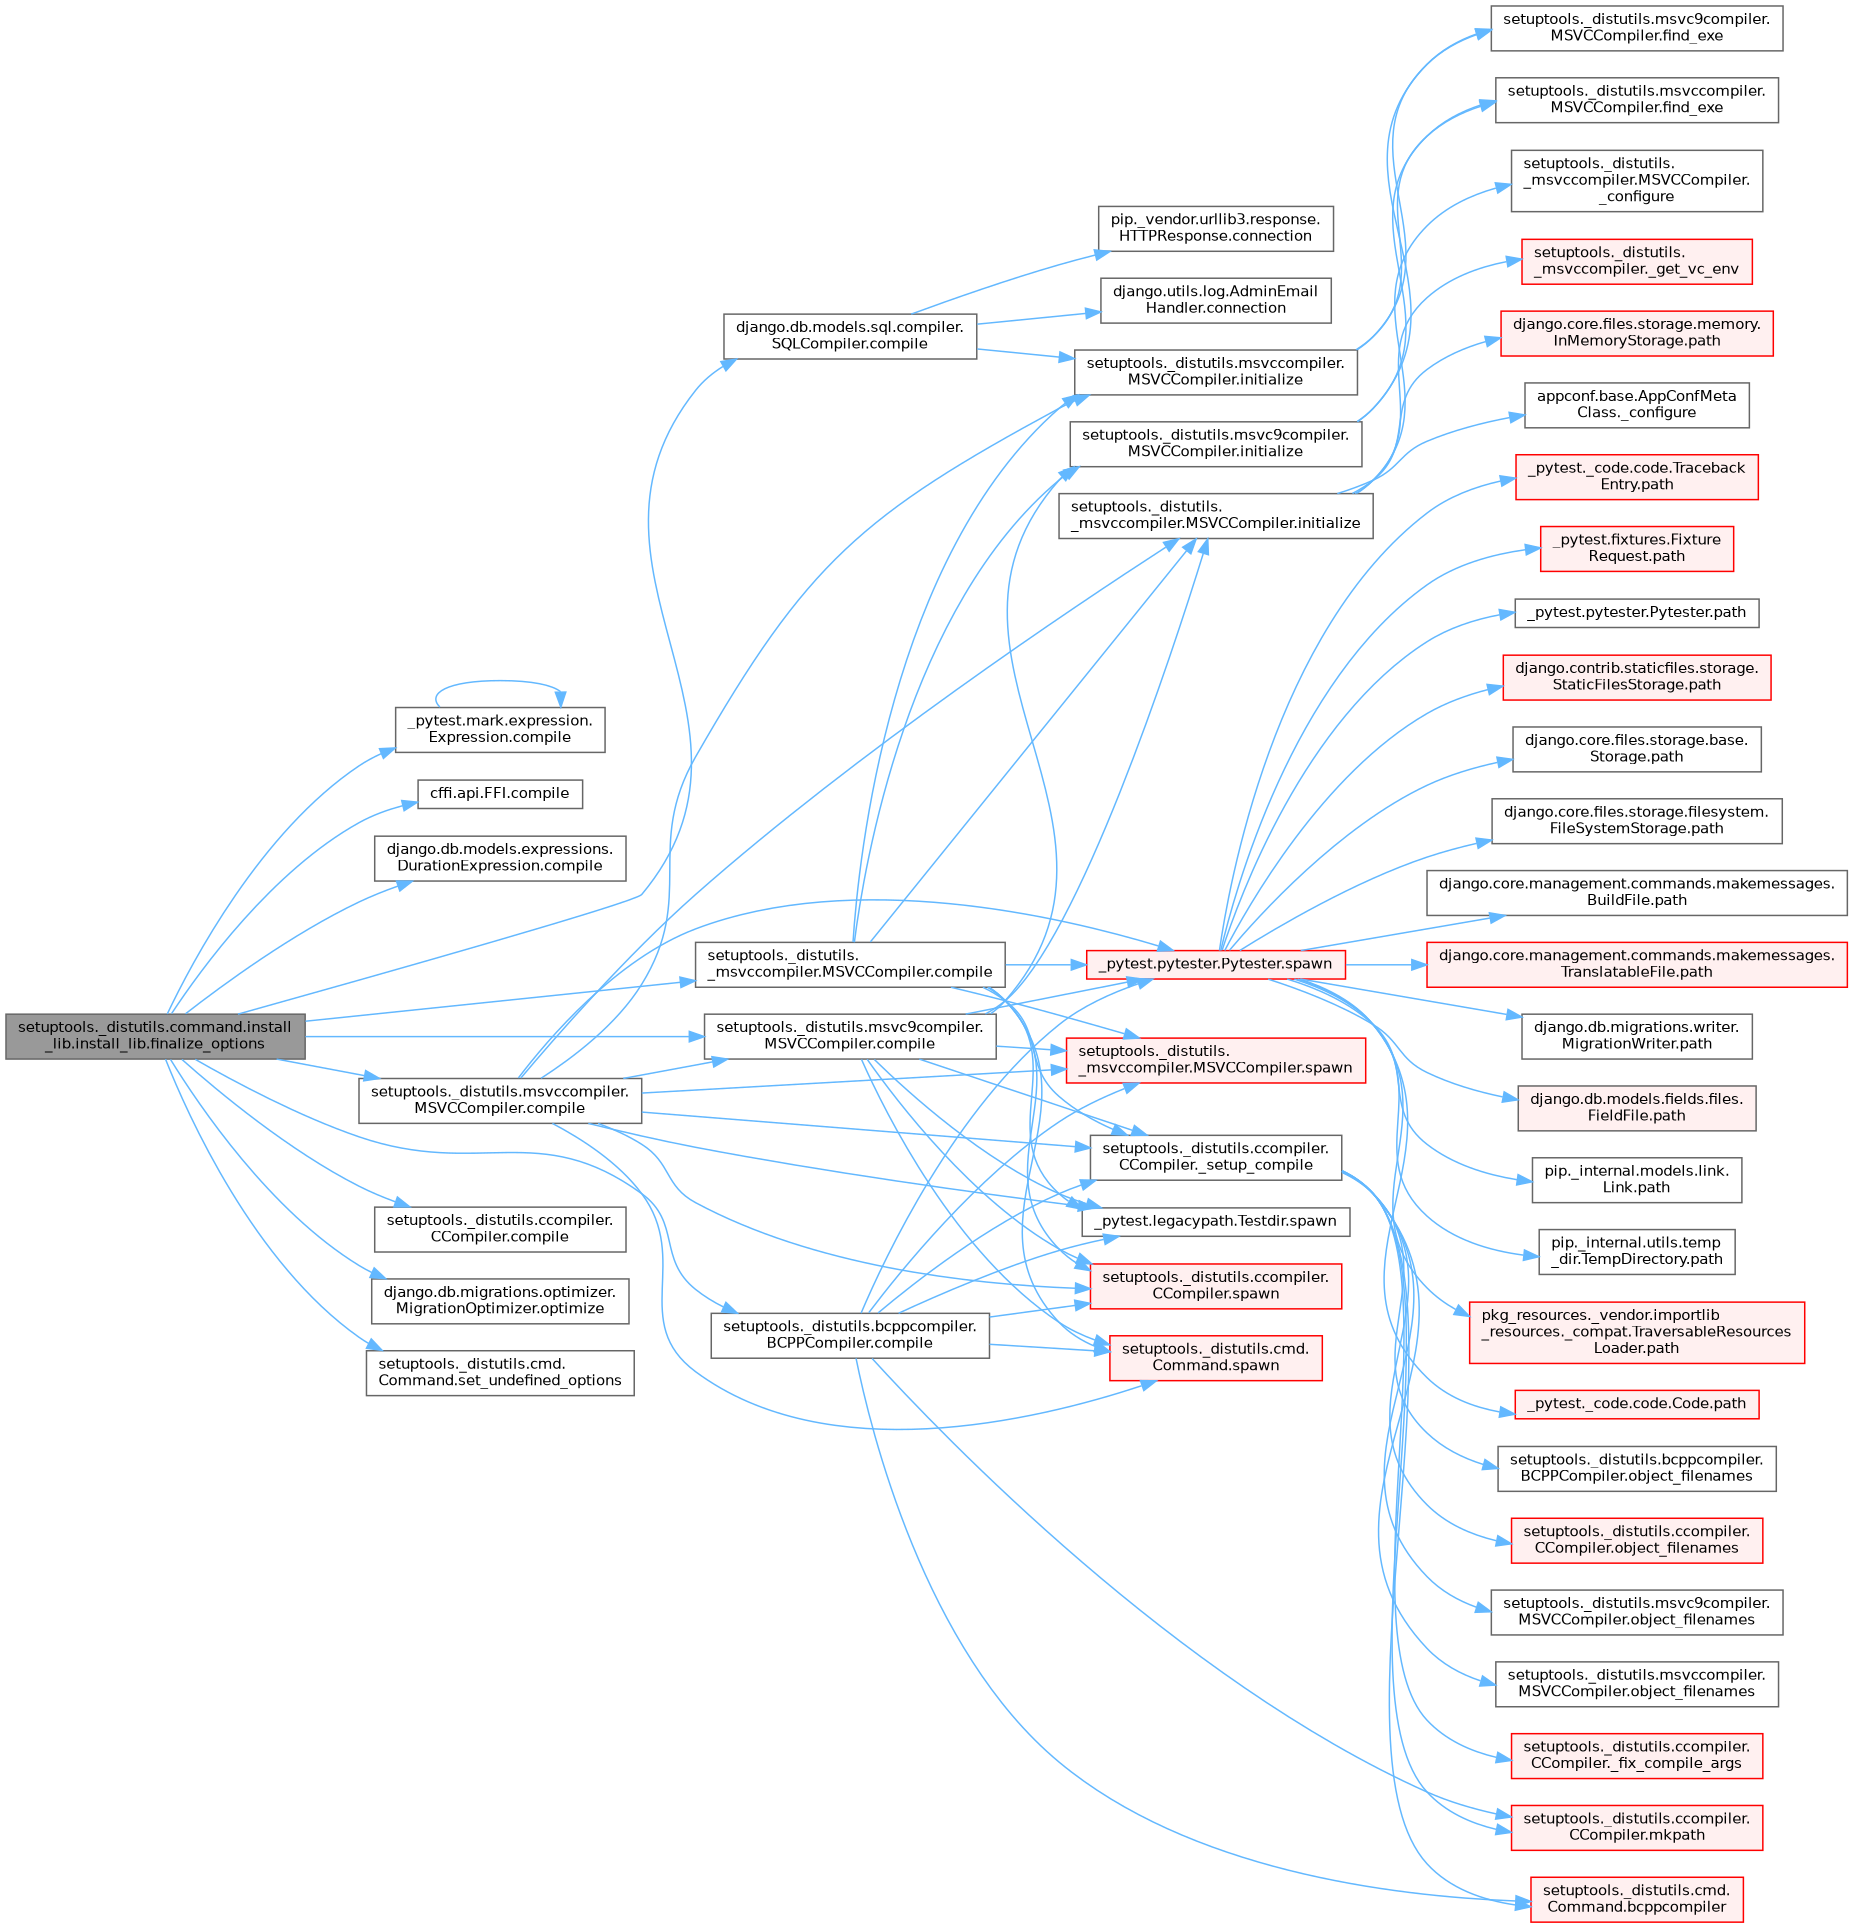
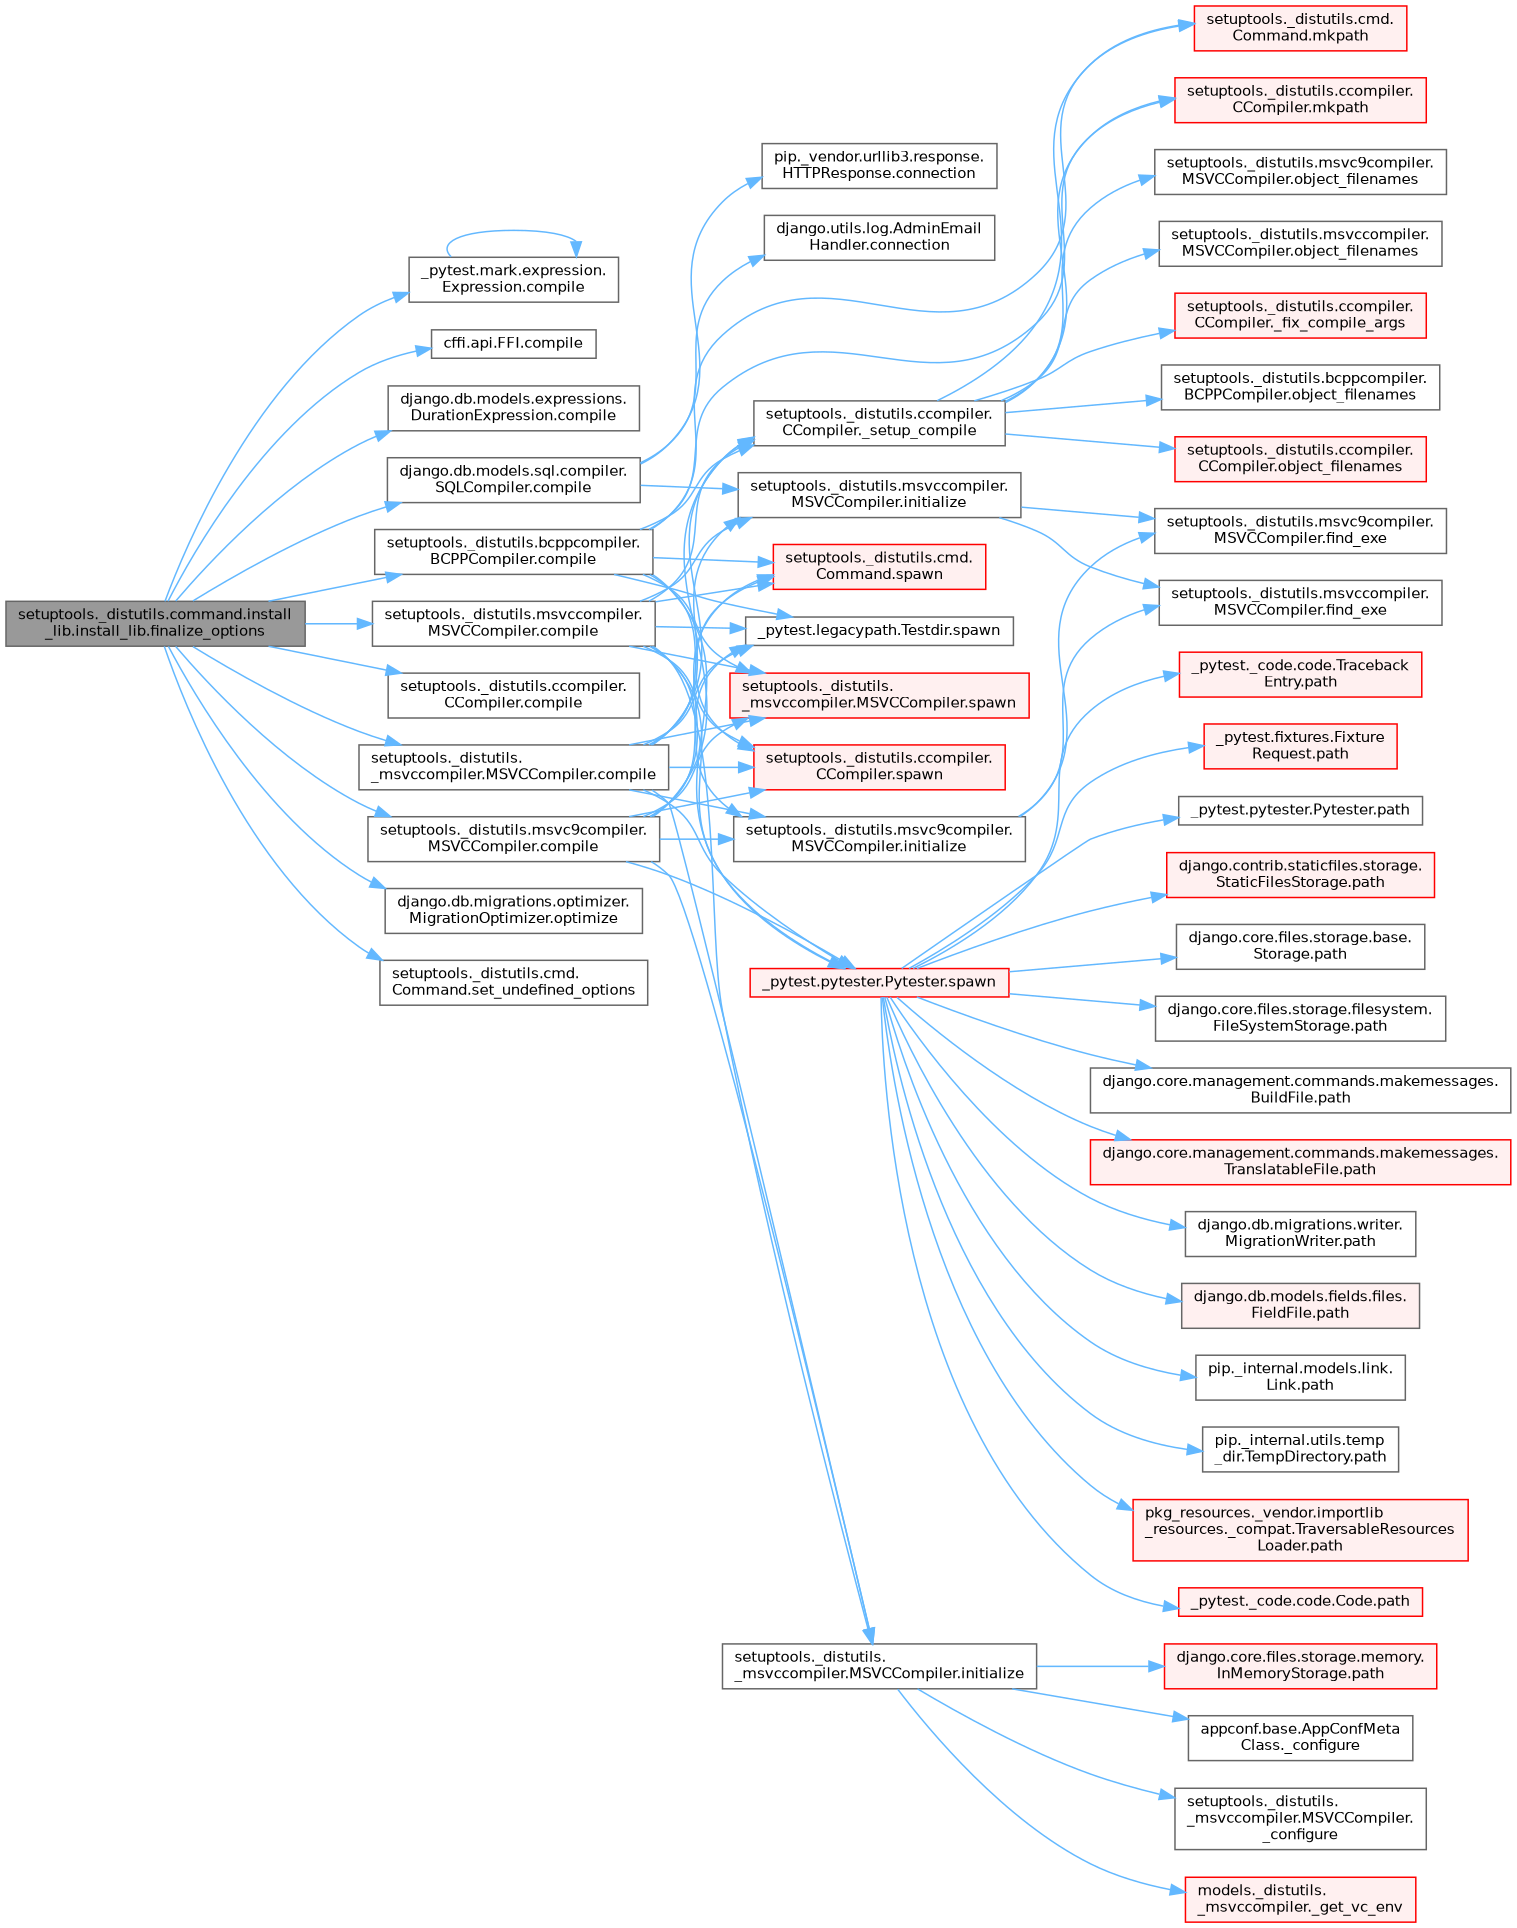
  digraph {
    rankdir=LR
    node [color=grey40 fillcolor=white fontname=Helvetica fontsize=10 shape=box style=filled]
    edge [color=steelblue1 fontname=Helvetica fontsize=10 labelfontname=Helvetica labelfontsize=10 style=solid]
    n1 [color=gray40 fillcolor=grey60 fontcolor=black height=0.2 label="setuptools._distutils.command.install\l_lib.install_lib.finalize_options" width=0.4]
    n2 [height=0.2 label="_pytest.mark.expression.\lExpression.compile" width=0.4]
    n3 [height=0.2 label="cffi.api.FFI.compile" width=0.4]
    n4 [height=0.2 label="django.db.models.expressions.\lDurationExpression.compile" width=0.4]
    n5 [height=0.2 label="django.db.models.sql.compiler.\lSQLCompiler.compile" width=0.4]
    n6 [height=0.2 label="setuptools._distutils.\l_msvccompiler.MSVCCompiler.compile" width=0.4]
    n7 [height=0.2 label="setuptools._distutils.bcppcompiler.\lBCPPCompiler.compile" width=0.4]
    n8 [height=0.2 label="setuptools._distutils.ccompiler.\lCCompiler.compile" width=0.4]
    n9 [height=0.2 label="setuptools._distutils.msvc9compiler.\lMSVCCompiler.compile" width=0.4]
    n10 [height=0.2 label="setuptools._distutils.msvccompiler.\lMSVCCompiler.compile" width=0.4]
    n11 [height=0.2 label="django.db.migrations.optimizer.\lMigrationOptimizer.optimize" width=0.4]
    n12 [height=0.2 label="setuptools._distutils.cmd.\lCommand.set_undefined_options" width=0.4]
    n13 [height=0.2 label="django.utils.log.AdminEmail\lHandler.connection" width=0.4]
    n14 [height=0.2 label="pip._vendor.urllib3.response.\lHTTPResponse.connection" width=0.4]
    n15 [height=0.2 label="setuptools._distutils.msvccompiler.\lMSVCCompiler.initialize" width=0.4]
    n16 [height=0.2 label="setuptools._distutils.ccompiler.\lCCompiler._setup_compile" width=0.4]
    n17 [height=0.2 label="setuptools._distutils.\l_msvccompiler.MSVCCompiler.initialize" width=0.4]
    n18 [height=0.2 label="setuptools._distutils.msvc9compiler.\lMSVCCompiler.initialize" width=0.4]
    n19 [height=0.2 label="_pytest.legacypath.Testdir.spawn" width=0.4]
    n20 [color=red fillcolor="#FFF0F0" height=0.2 label="_pytest.pytester.Pytester.spawn" width=0.4]
    n21 [color=red fillcolor="#FFF0F0" height=0.2 label="setuptools._distutils.\l_msvccompiler.MSVCCompiler.spawn" width=0.4]
    n22 [color=red fillcolor="#FFF0F0" height=0.2 label="setuptools._distutils.ccompiler.\lCCompiler.spawn" width=0.4]
    n23 [color=red fillcolor="#FFF0F0" height=0.2 label="setuptools._distutils.cmd.\lCommand.spawn" width=0.4]
    n24 [color=red fillcolor="#FFF0F0" height=0.2 label="setuptools._distutils.ccompiler.\lCCompiler.mkpath" width=0.4]
-   n25 [color=red fillcolor="#FFF0F0" height=0.2 label="setuptools._distutils.cmd.\lCommand.bcppcompiler" width=0.4]
+   n25 [color=red fillcolor="#FFF0F0" height=0.2 label="setuptools._distutils.cmd.\lCommand.mkpath" width=0.4]
    n26 [color=red fillcolor="#FFF0F0" height=0.2 label="setuptools._distutils.ccompiler.\lCCompiler._fix_compile_args" width=0.4]
    n27 [height=0.2 label="setuptools._distutils.bcppcompiler.\lBCPPCompiler.object_filenames" width=0.4]
    n28 [color=red fillcolor="#FFF0F0" height=0.2 label="setuptools._distutils.ccompiler.\lCCompiler.object_filenames" width=0.4]
    n29 [height=0.2 label="setuptools._distutils.msvc9compiler.\lMSVCCompiler.object_filenames" width=0.4]
    n30 [height=0.2 label="setuptools._distutils.msvccompiler.\lMSVCCompiler.object_filenames" width=0.4]
    n31 [height=0.2 label="appconf.base.AppConfMeta\lClass._configure" width=0.4]
    n32 [height=0.2 label="setuptools._distutils.\l_msvccompiler.MSVCCompiler.\l_configure" width=0.4]
-   n33 [color=red fillcolor="#FFF0F0" height=0.2 label="setuptools._distutils.\l_msvccompiler._get_vc_env" width=0.4]
+   n33 [color=red fillcolor="#FFF0F0" height=0.2 label="models._distutils.\l_msvccompiler._get_vc_env" width=0.4]
    n34 [color=red fillcolor="#FFF0F0" height=0.2 label="django.core.files.storage.memory.\lInMemoryStorage.path" width=0.4]
    n35 [height=0.2 label="setuptools._distutils.msvc9compiler.\lMSVCCompiler.find_exe" width=0.4]
    n36 [height=0.2 label="setuptools._distutils.msvccompiler.\lMSVCCompiler.find_exe" width=0.4]
    n37 [color=red fillcolor="#FFF0F0" height=0.2 label="_pytest._code.code.Code.path" width=0.4]
    n38 [color=red fillcolor="#FFF0F0" height=0.2 label="_pytest._code.code.Traceback\lEntry.path" width=0.4]
    n39 [color=red fillcolor="#FFF0F0" height=0.2 label="_pytest.fixtures.Fixture\lRequest.path" width=0.4]
    n40 [height=0.2 label="_pytest.pytester.Pytester.path" width=0.4]
    n41 [color=red fillcolor="#FFF0F0" height=0.2 label="django.contrib.staticfiles.storage.\lStaticFilesStorage.path" width=0.4]
    n42 [height=0.2 label="django.core.files.storage.base.\lStorage.path" width=0.4]
    n43 [height=0.2 label="django.core.files.storage.filesystem.\lFileSystemStorage.path" width=0.4]
    n44 [height=0.2 label="django.core.management.commands.makemessages.\lBuildFile.path" width=0.4]
    n45 [color=red fillcolor="#FFF0F0" height=0.2 label="django.core.management.commands.makemessages.\lTranslatableFile.path" width=0.4]
    n46 [height=0.2 label="django.db.migrations.writer.\lMigrationWriter.path" width=0.4]
    n47 [fillcolor="#FFF0F0" height=0.2 label="django.db.models.fields.files.\lFieldFile.path" width=0.4]
    n48 [height=0.2 label="pip._internal.models.link.\lLink.path" width=0.4]
    n49 [height=0.2 label="pip._internal.utils.temp\l_dir.TempDirectory.path" width=0.4]
    n50 [color=red fillcolor="#FFF0F0" height=0.2 label="pkg_resources._vendor.importlib\l_resources._compat.TraversableResources\lLoader.path" width=0.4]
    n1 -> n2
    n1 -> n3
    n1 -> n4
    n1 -> n5
    n1 -> n6
    n1 -> n7
    n1 -> n8
    n1 -> n9
    n1 -> n10
    n1 -> n11
    n1 -> n12
    n2 -> n2
    n5 -> n13
    n5 -> n14
    n5 -> n15
    n6 -> n15
    n6 -> n16
    n6 -> n17
    n6 -> n18
    n6 -> n19
    n6 -> n20
    n6 -> n21
    n6 -> n22
    n6 -> n23
    n7 -> n16
    n7 -> n19
    n7 -> n20
    n7 -> n21
    n7 -> n22
    n7 -> n23
    n7 -> n24
    n7 -> n25
    n9 -> n16
    n9 -> n17
    n9 -> n18
    n9 -> n19
    n9 -> n20
    n9 -> n21
    n9 -> n22
    n9 -> n23
    n10 -> n15
    n10 -> n16
    n10 -> n17
-   n10 -> n9
+   n10 -> n18
    n10 -> n19
    n10 -> n20
    n10 -> n21
    n10 -> n22
    n10 -> n23
    n15 -> n35
    n15 -> n36
    n16 -> n24
    n16 -> n25
    n16 -> n26
    n16 -> n27
    n16 -> n28
    n16 -> n29
    n16 -> n30
    n17 -> n31
    n17 -> n32
    n17 -> n33
    n17 -> n34
    n18 -> n35
    n18 -> n36
    n20 -> n37
    n20 -> n38
    n20 -> n39
    n20 -> n40
    n20 -> n41
    n20 -> n42
    n20 -> n43
    n20 -> n44
    n20 -> n45
    n20 -> n46
    n20 -> n47
    n20 -> n48
    n20 -> n49
    n20 -> n50
  }
